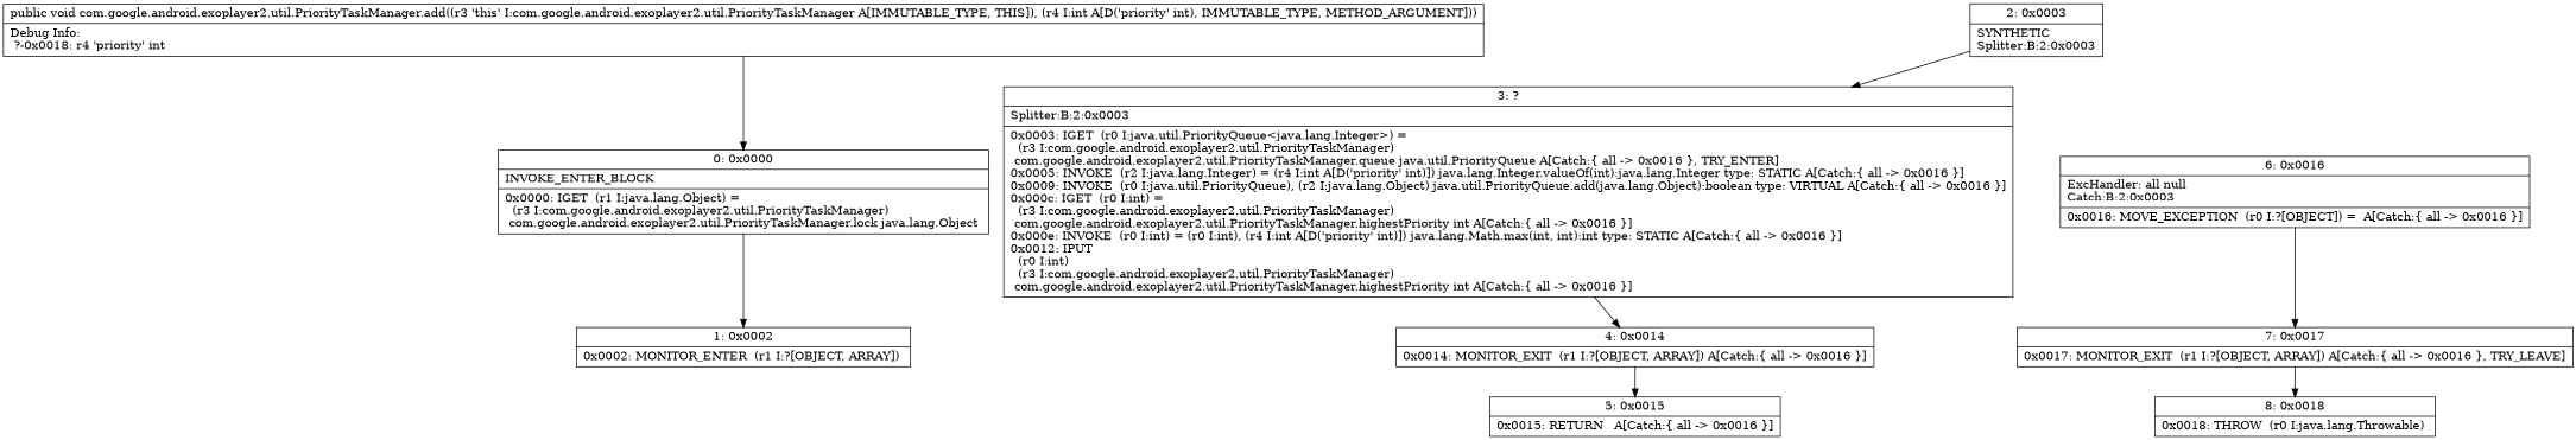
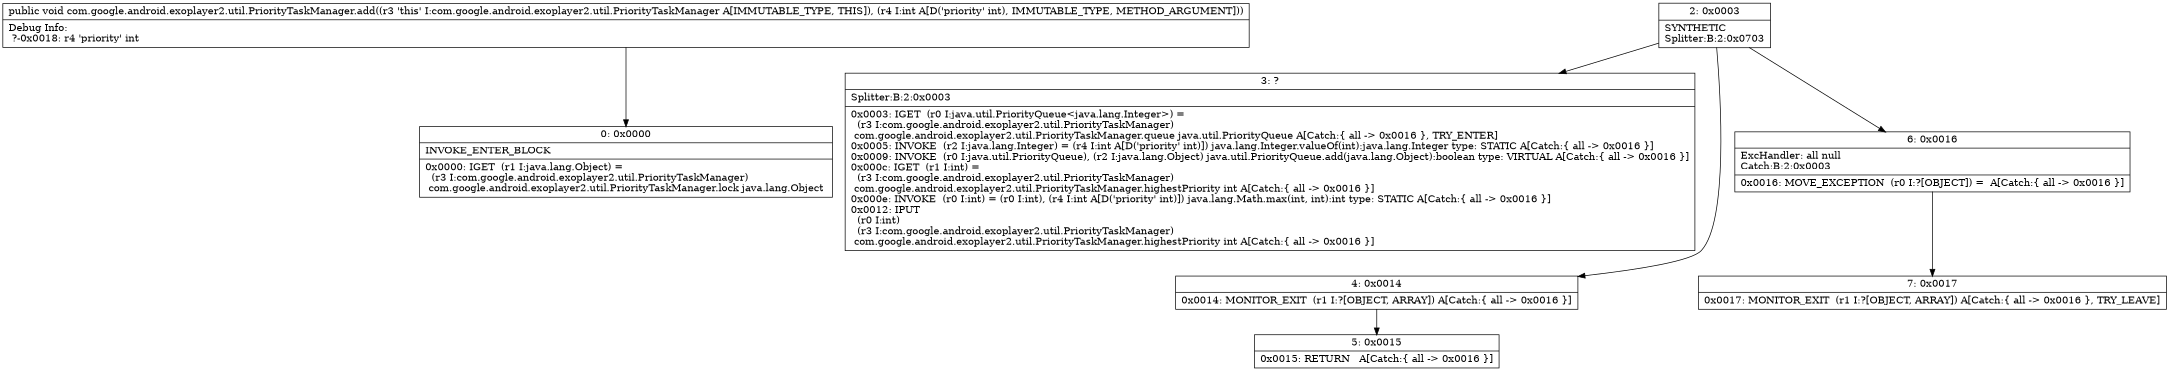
  digraph {
    node [shape=record]
    n1 [label="{0\:\ 0x0000|INVOKE_ENTER_BLOCK\l|0x0000: IGET  (r1 I:java.lang.Object) = \l  (r3 I:com.google.android.exoplayer2.util.PriorityTaskManager)\l com.google.android.exoplayer2.util.PriorityTaskManager.lock java.lang.Object \l}"]
-   n2 [label="{1\:\ 0x0002|0x0002: MONITOR_ENTER  (r1 I:?[OBJECT, ARRAY]) \l}"]
-   n3 [label="{2\:\ 0x0003|SYNTHETIC\lSplitter:B:2:0x0003\l}"]
-   n4 [label="{3\:\ ?|Splitter:B:2:0x0003\l|0x0003: IGET  (r0 I:java.util.PriorityQueue\<java.lang.Integer\>) = \l  (r3 I:com.google.android.exoplayer2.util.PriorityTaskManager)\l com.google.android.exoplayer2.util.PriorityTaskManager.queue java.util.PriorityQueue A[Catch:\{ all \-\> 0x0016 \}, TRY_ENTER]\l0x0005: INVOKE  (r2 I:java.lang.Integer) = (r4 I:int A[D('priority' int)]) java.lang.Integer.valueOf(int):java.lang.Integer type: STATIC A[Catch:\{ all \-\> 0x0016 \}]\l0x0009: INVOKE  (r0 I:java.util.PriorityQueue), (r2 I:java.lang.Object) java.util.PriorityQueue.add(java.lang.Object):boolean type: VIRTUAL A[Catch:\{ all \-\> 0x0016 \}]\l0x000c: IGET  (r0 I:int) = \l  (r3 I:com.google.android.exoplayer2.util.PriorityTaskManager)\l com.google.android.exoplayer2.util.PriorityTaskManager.highestPriority int A[Catch:\{ all \-\> 0x0016 \}]\l0x000e: INVOKE  (r0 I:int) = (r0 I:int), (r4 I:int A[D('priority' int)]) java.lang.Math.max(int, int):int type: STATIC A[Catch:\{ all \-\> 0x0016 \}]\l0x0012: IPUT  \l  (r0 I:int)\l  (r3 I:com.google.android.exoplayer2.util.PriorityTaskManager)\l com.google.android.exoplayer2.util.PriorityTaskManager.highestPriority int A[Catch:\{ all \-\> 0x0016 \}]\l}"]
+   n3 [label="{2\:\ 0x0003|SYNTHETIC\lSplitter:B:2:0x0703\l}"]
+   n4 [label="{3\:\ ?|Splitter:B:2:0x0003\l|0x0003: IGET  (r0 I:java.util.PriorityQueue\<java.lang.Integer\>) = \l  (r3 I:com.google.android.exoplayer2.util.PriorityTaskManager)\l com.google.android.exoplayer2.util.PriorityTaskManager.queue java.util.PriorityQueue A[Catch:\{ all \-\> 0x0016 \}, TRY_ENTER]\l0x0005: INVOKE  (r2 I:java.lang.Integer) = (r4 I:int A[D('priority' int)]) java.lang.Integer.valueOf(int):java.lang.Integer type: STATIC A[Catch:\{ all \-\> 0x0016 \}]\l0x0009: INVOKE  (r0 I:java.util.PriorityQueue), (r2 I:java.lang.Object) java.util.PriorityQueue.add(java.lang.Object):boolean type: VIRTUAL A[Catch:\{ all \-\> 0x0016 \}]\l0x000c: IGET  (r1 I:int) = \l  (r3 I:com.google.android.exoplayer2.util.PriorityTaskManager)\l com.google.android.exoplayer2.util.PriorityTaskManager.highestPriority int A[Catch:\{ all \-\> 0x0016 \}]\l0x000e: INVOKE  (r0 I:int) = (r0 I:int), (r4 I:int A[D('priority' int)]) java.lang.Math.max(int, int):int type: STATIC A[Catch:\{ all \-\> 0x0016 \}]\l0x0012: IPUT  \l  (r0 I:int)\l  (r3 I:com.google.android.exoplayer2.util.PriorityTaskManager)\l com.google.android.exoplayer2.util.PriorityTaskManager.highestPriority int A[Catch:\{ all \-\> 0x0016 \}]\l}"]
    n5 [label="{6\:\ 0x0016|ExcHandler: all null\lCatch:B:2:0x0003\l|0x0016: MOVE_EXCEPTION  (r0 I:?[OBJECT]) =  A[Catch:\{ all \-\> 0x0016 \}]\l}"]
    n6 [label="{4\:\ 0x0014|0x0014: MONITOR_EXIT  (r1 I:?[OBJECT, ARRAY]) A[Catch:\{ all \-\> 0x0016 \}]\l}"]
    n7 [label="{7\:\ 0x0017|0x0017: MONITOR_EXIT  (r1 I:?[OBJECT, ARRAY]) A[Catch:\{ all \-\> 0x0016 \}, TRY_LEAVE]\l}"]
    n8 [label="{5\:\ 0x0015|0x0015: RETURN   A[Catch:\{ all \-\> 0x0016 \}]\l}"]
-   n9 [label="{8\:\ 0x0018|0x0018: THROW  (r0 I:java.lang.Throwable) \l}"]
    n10 [label="{public void com.google.android.exoplayer2.util.PriorityTaskManager.add((r3 'this' I:com.google.android.exoplayer2.util.PriorityTaskManager A[IMMUTABLE_TYPE, THIS]), (r4 I:int A[D('priority' int), IMMUTABLE_TYPE, METHOD_ARGUMENT]))  | Debug Info:\l  ?\-0x0018: r4 'priority' int\l}"]
-   n1 -> n2
    n3 -> n4
-   n4 -> n6
+   n3 -> n5
+   n3 -> n6
    n5 -> n7
    n6 -> n8
-   n7 -> n9
    n10 -> n1
  }
